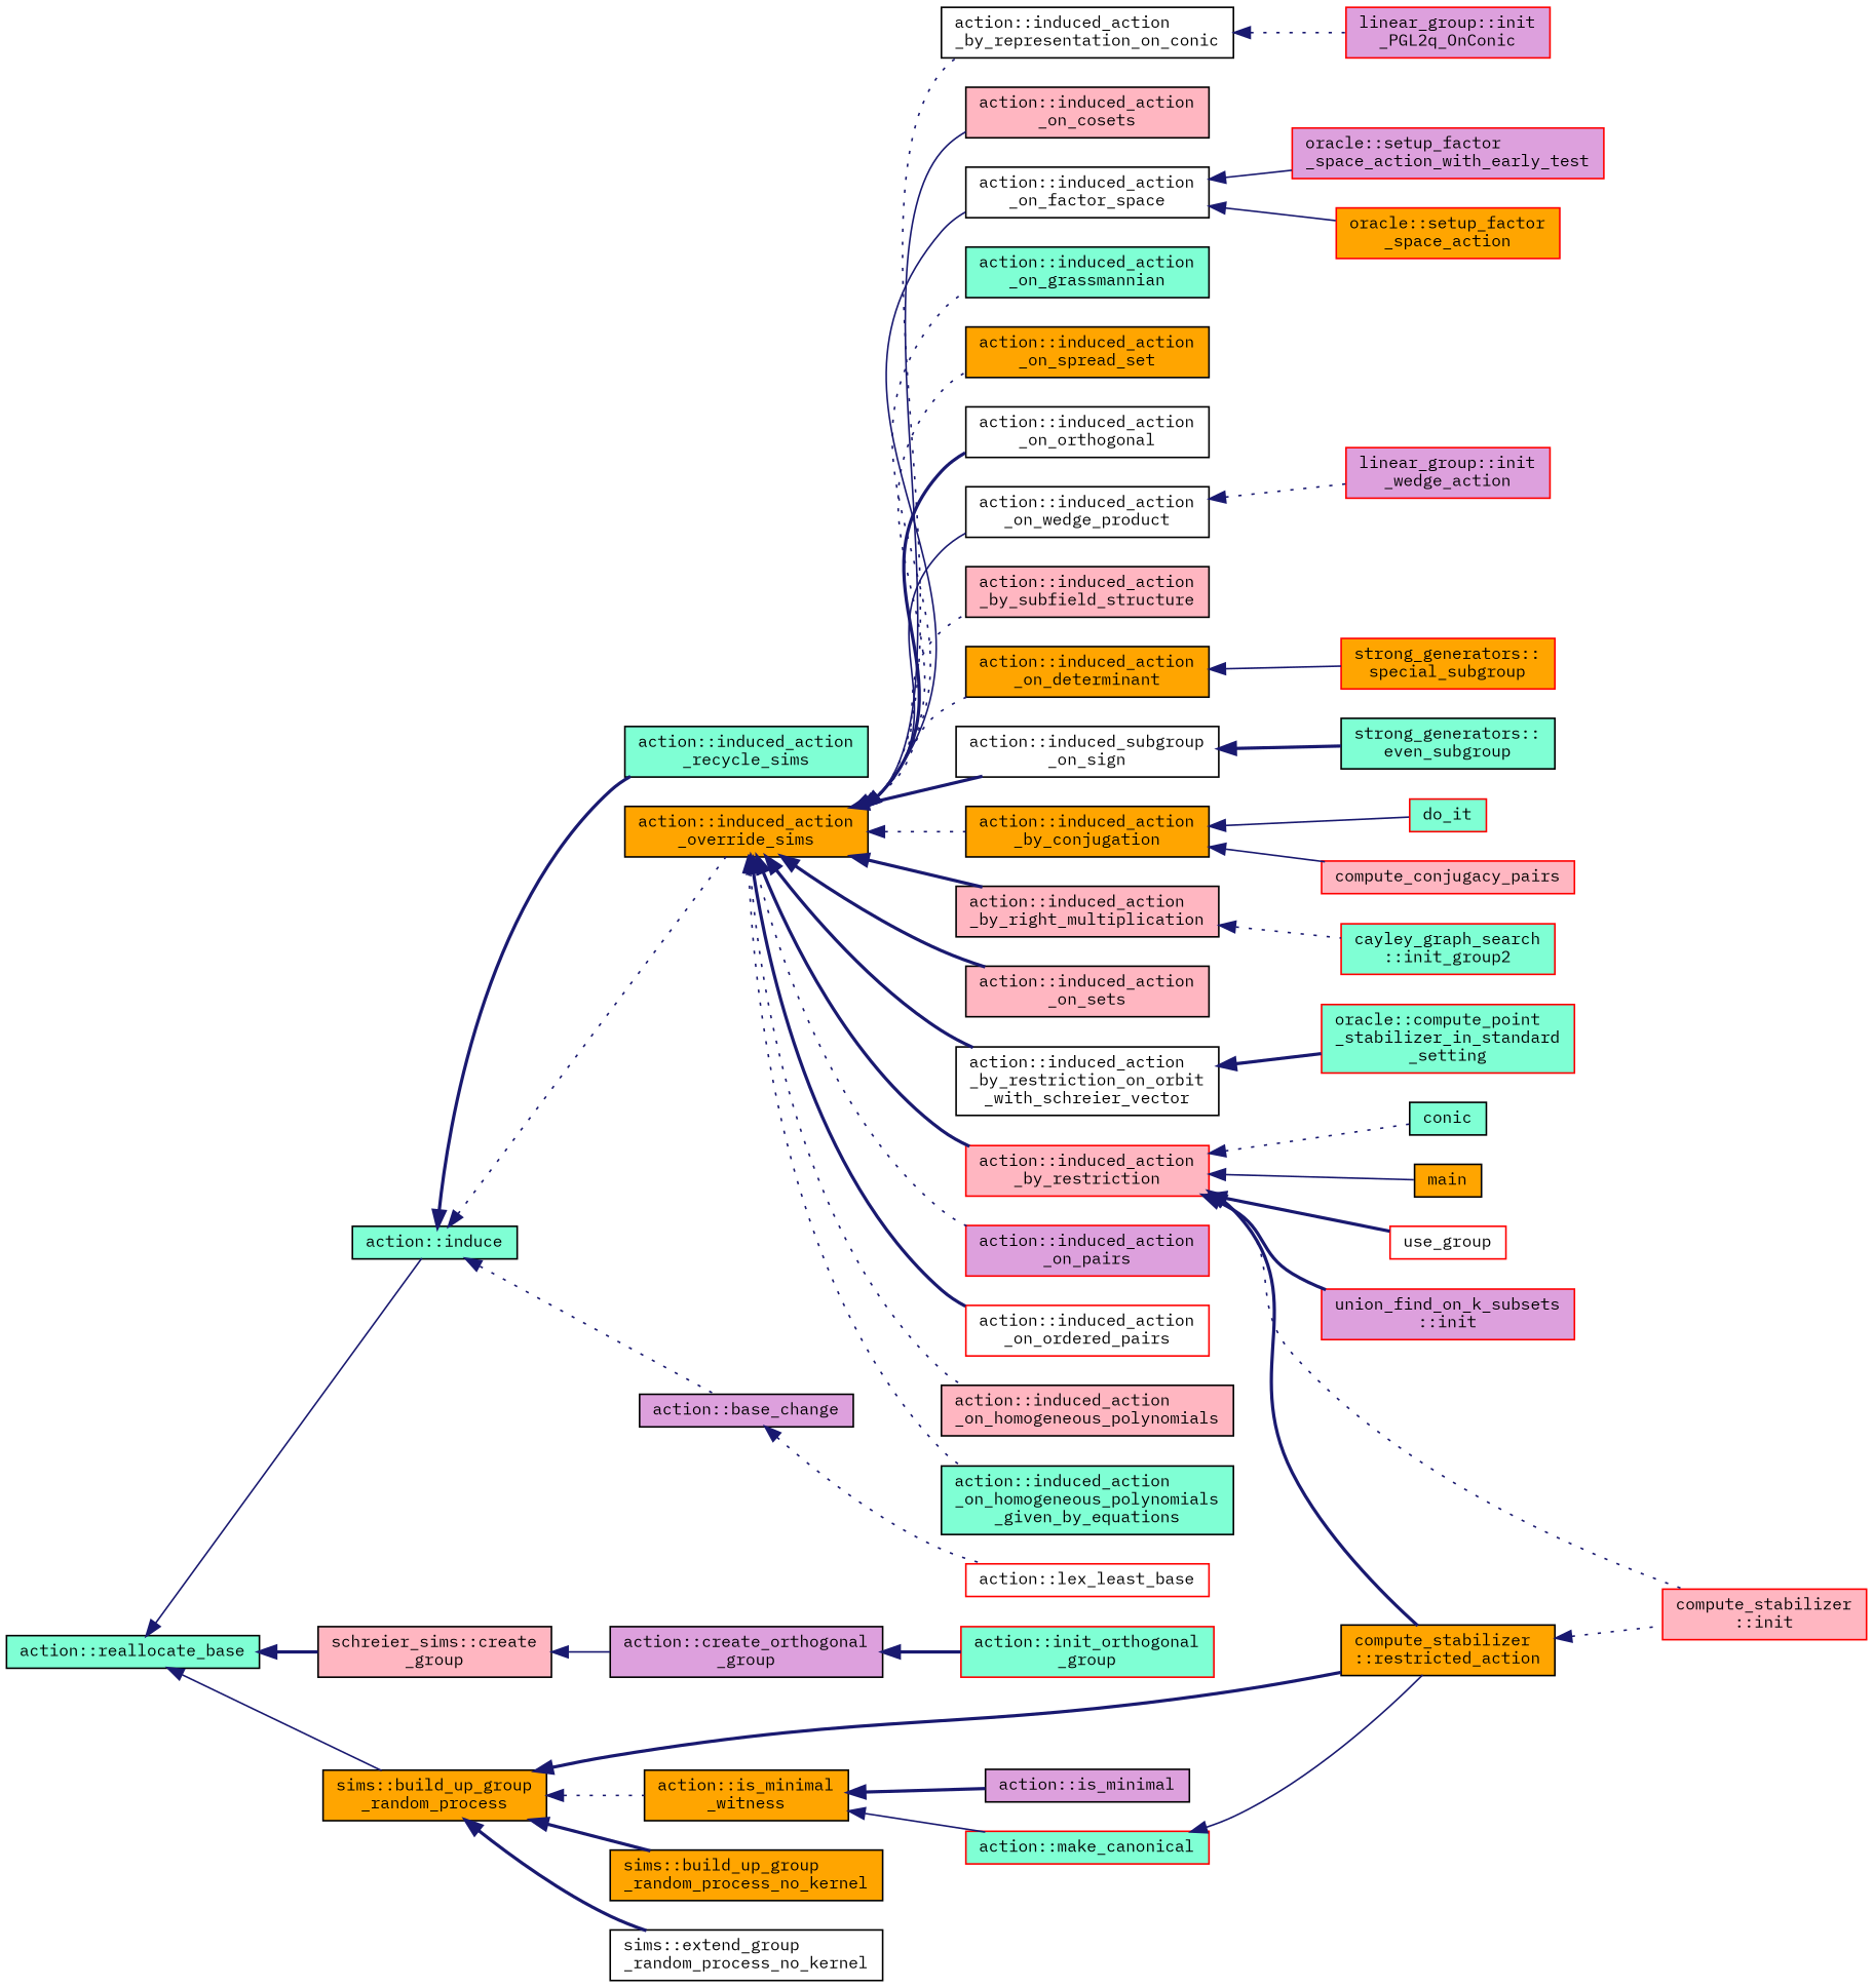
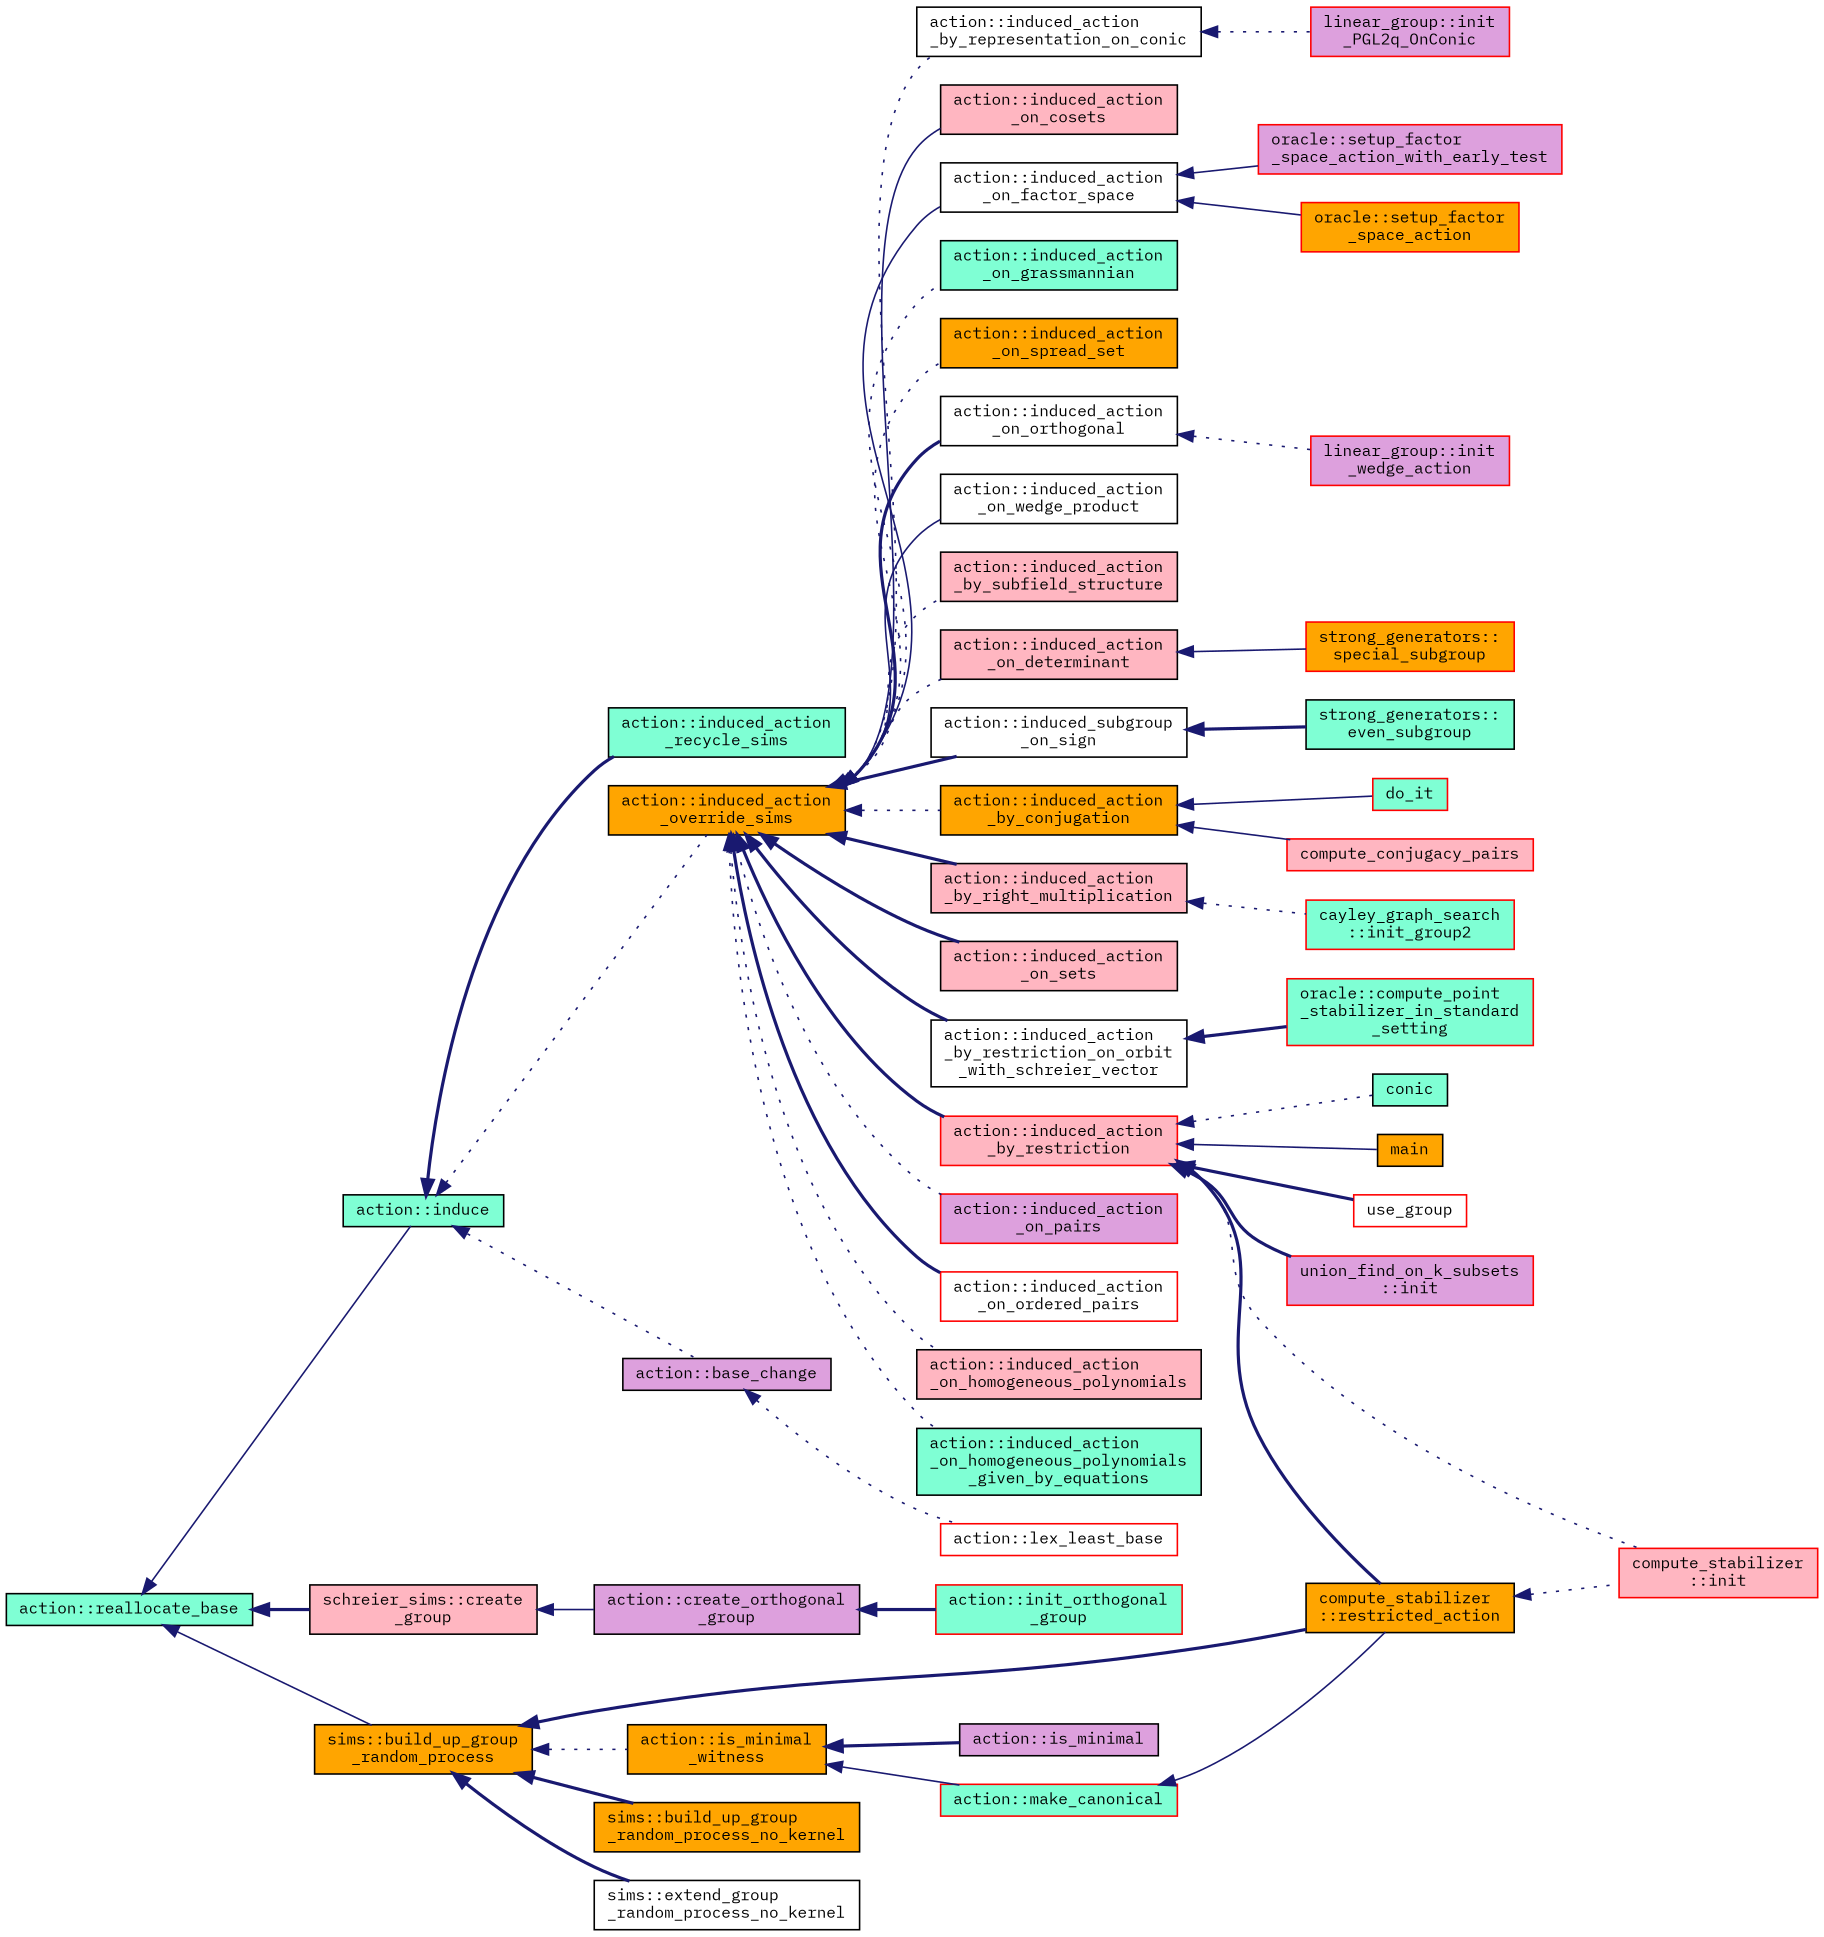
  digraph {
    fontname="IBM Plex Mono"
    rankdir=LR
    node [color=black fillcolor=aquamarine fontname="IBM Plex Mono" fontsize=10 shape=record style=filled]
    edge [color=midnightblue dir=back fontname="IBM Plex Mono" fontsize=10 labelfontname=Helvetica labelfontsize=10 style=bold]
    n1 [fontcolor=black height=0.2 label="action::reallocate_base" width=0.4]
    n2 [height=0.2 label="action::induce" width=0.4]
    n3 [fillcolor=lightpink height=0.2 label="schreier_sims::create\l_group" width=0.4]
    n4 [fillcolor=orange height=0.2 label="sims::build_up_group\l_random_process" width=0.4]
    n5 [height=0.2 label="action::induced_action\l_recycle_sims" width=0.4]
    n6 [fillcolor=orange height=0.2 label="action::induced_action\l_override_sims" width=0.4]
    n7 [fillcolor=plum height=0.2 label="action::base_change" width=0.4]
    n8 [fillcolor=plum height=0.2 label="action::create_orthogonal\l_group" width=0.4]
    n9 [fillcolor=orange height=0.2 label="compute_stabilizer\l::restricted_action" width=0.4]
    n10 [fillcolor=orange height=0.2 label="action::is_minimal\l_witness" width=0.4]
    n11 [fillcolor=orange height=0.2 label="sims::build_up_group\l_random_process_no_kernel" width=0.4]
    n12 [fillcolor=white height=0.2 label="sims::extend_group\l_random_process_no_kernel" width=0.4]
    n13 [fillcolor=white height=0.2 label="action::induced_action\l_by_representation_on_conic" width=0.4]
    n14 [fillcolor=lightpink height=0.2 label="action::induced_action\l_on_cosets" width=0.4]
    n15 [fillcolor=white height=0.2 label="action::induced_action\l_on_factor_space" width=0.4]
    n16 [height=0.2 label="action::induced_action\l_on_grassmannian" width=0.4]
    n17 [fillcolor=orange height=0.2 label="action::induced_action\l_on_spread_set" width=0.4]
    n18 [fillcolor=white height=0.2 label="action::induced_action\l_on_orthogonal" width=0.4]
    n19 [fillcolor=white height=0.2 label="action::induced_action\l_on_wedge_product" width=0.4]
    n20 [fillcolor=lightpink height=0.2 label="action::induced_action\l_by_subfield_structure" width=0.4]
-   n21 [fillcolor=orange height=0.2 label="action::induced_action\l_on_determinant" width=0.4]
+   n21 [fillcolor=lightpink height=0.2 label="action::induced_action\l_on_determinant" width=0.4]
    n22 [fillcolor=white height=0.2 label="action::induced_subgroup\l_on_sign" width=0.4]
    n23 [fillcolor=orange height=0.2 label="action::induced_action\l_by_conjugation" width=0.4]
    n24 [fillcolor=lightpink height=0.2 label="action::induced_action\l_by_right_multiplication" width=0.4]
    n25 [fillcolor=lightpink height=0.2 label="action::induced_action\l_on_sets" width=0.4]
    n26 [fillcolor=white height=0.2 label="action::induced_action\l_by_restriction_on_orbit\l_with_schreier_vector" width=0.4]
    n27 [color=red fillcolor=lightpink height=0.2 label="action::induced_action\l_by_restriction" width=0.4]
    n28 [color=red fillcolor=plum height=0.2 label="action::induced_action\l_on_pairs" width=0.4]
    n29 [color=red fillcolor=white height=0.2 label="action::induced_action\l_on_ordered_pairs" width=0.4]
    n30 [fillcolor=lightpink height=0.2 label="action::induced_action\l_on_homogeneous_polynomials" width=0.4]
    n31 [height=0.2 label="action::induced_action\l_on_homogeneous_polynomials\l_given_by_equations" width=0.4]
    n32 [color=red fillcolor=white height=0.2 label="action::lex_least_base" width=0.4]
    n33 [color=red fillcolor=plum height=0.2 label="linear_group::init\l_PGL2q_OnConic" width=0.4]
    n34 [color=red fillcolor=plum height=0.2 label="oracle::setup_factor\l_space_action_with_early_test" width=0.4]
    n35 [color=red fillcolor=orange height=0.2 label="oracle::setup_factor\l_space_action" width=0.4]
    n36 [color=red fillcolor=plum height=0.2 label="linear_group::init\l_wedge_action" width=0.4]
    n37 [color=red fillcolor=orange height=0.2 label="strong_generators::\lspecial_subgroup" width=0.4]
    n38 [height=0.2 label="strong_generators::\leven_subgroup" width=0.4]
    n39 [color=red height=0.2 label=do_it width=0.4]
    n40 [color=red fillcolor=lightpink height=0.2 label=compute_conjugacy_pairs width=0.4]
    n41 [color=red height=0.2 label="cayley_graph_search\l::init_group2" width=0.4]
    n42 [color=red height=0.2 label="oracle::compute_point\l_stabilizer_in_standard\l_setting" width=0.4]
    n43 [height=0.2 label=conic width=0.4]
    n44 [fillcolor=orange height=0.2 label=main width=0.4]
    n45 [color=red fillcolor=white height=0.2 label=use_group width=0.4]
    n46 [color=red fillcolor=plum height=0.2 label="union_find_on_k_subsets\l::init" width=0.4]
    n47 [color=red fillcolor=lightpink height=0.2 label="compute_stabilizer\l::init" width=0.4]
    n48 [color=red height=0.2 label="action::init_orthogonal\l_group" width=0.4]
    n49 [fillcolor=plum height=0.2 label="action::is_minimal" width=0.4]
    n50 [color=red height=0.2 label="action::make_canonical" width=0.4]
    n1 -> n2 [style=solid]
    n1 -> n3
    n1 -> n4 [style=solid]
    n2 -> n5
    n2 -> n6 [style=dotted]
    n2 -> n7 [style=dotted]
    n3 -> n8 [style=solid]
    n4 -> n9
    n4 -> n10 [style=dotted]
    n4 -> n11
    n4 -> n12
    n6 -> n13 [style=dotted]
    n6 -> n14 [style=solid]
    n6 -> n15 [style=solid]
    n6 -> n16 [style=dotted]
    n6 -> n17 [style=dotted]
    n6 -> n18
    n6 -> n19 [style=solid]
    n6 -> n20 [style=dotted]
    n6 -> n21 [style=dotted]
    n6 -> n22
    n6 -> n23 [style=dotted]
    n6 -> n24
    n6 -> n25
    n6 -> n26
    n6 -> n27
    n6 -> n28 [style=dotted]
    n6 -> n29
    n6 -> n30 [style=dotted]
    n6 -> n31 [style=dotted]
    n7 -> n32 [style=dotted]
    n8 -> n48
    n9 -> n47 [style=dotted]
    n10 -> n49
    n10 -> n50 [style=solid]
    n13 -> n33 [style=dotted]
    n15 -> n34 [style=solid]
    n15 -> n35 [style=solid]
-   n19 -> n36 [style=dotted]
+   n18 -> n36 [style=dotted]
    n21 -> n37 [style=solid]
    n22 -> n38
    n23 -> n39 [style=solid]
    n23 -> n40 [style=solid]
    n24 -> n41 [style=dotted]
    n26 -> n42
    n27 -> n9
    n27 -> n43 [style=dotted]
    n27 -> n44 [style=solid]
    n27 -> n45
    n27 -> n46
    n27 -> n47 [style=dotted]
    n50 -> n9 [style=solid]
  }
